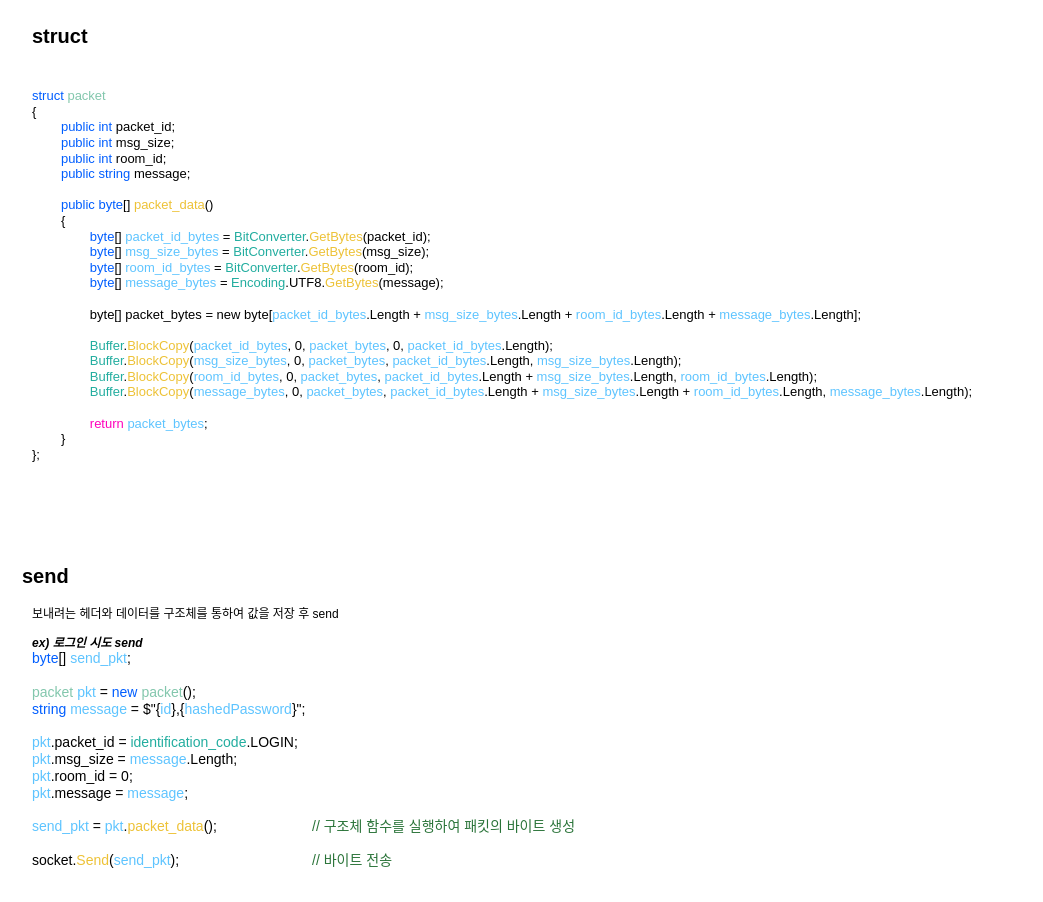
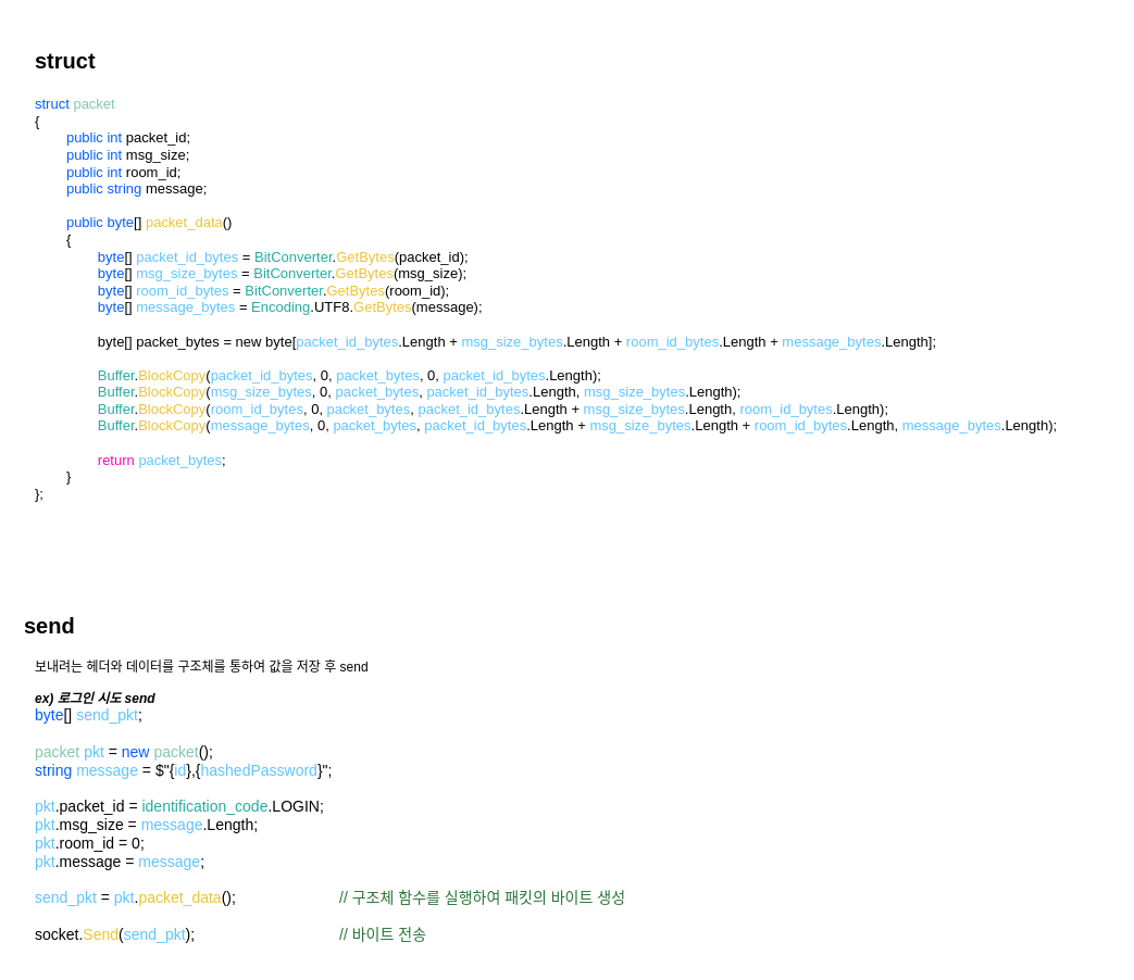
  <mxCell id="0" />
  <mxCell id="1" parent="0" />
- <mxCell id="2" value="struct" style="text;html=1;align=left;verticalAlign=middle;whiteSpace=wrap;rounded=0;fontSize=20;fontStyle=1" vertex="1" parent="1"><mxGeometry x="30" y="20" width="60" height="30" as="geometry" /></mxCell>
+ <mxCell id="2" value="struct" style="text;html=1;align=left;verticalAlign=middle;whiteSpace=wrap;rounded=0;fontSize=20;fontStyle=1" vertex="1" parent="1"><mxGeometry x="30" y="40" width="60" height="30" as="geometry" /></mxCell>
  <mxCell id="3" value="&lt;font style=&quot;font-size: 13px;&quot;&gt;&lt;font color=&quot;#005eff&quot;&gt;struct &lt;/font&gt;&lt;font color=&quot;#83c7ad&quot;&gt;packet&lt;/font&gt;&lt;/font&gt;&lt;div style=&quot;font-size: 13px;&quot;&gt;&lt;font style=&quot;font-size: 13px;&quot;&gt;{&lt;/font&gt;&lt;/div&gt;&lt;div style=&quot;font-size: 13px;&quot;&gt;&lt;font style=&quot;font-size: 13px;&quot;&gt;&lt;span style=&quot;white-space: pre;&quot;&gt;&#09;&lt;/span&gt;&lt;font color=&quot;#005eff&quot;&gt;public int&lt;/font&gt; packet_id;&lt;br style=&quot;&quot;&gt;&lt;/font&gt;&lt;/div&gt;&lt;div style=&quot;font-size: 13px;&quot;&gt;&lt;font style=&quot;font-size: 13px;&quot;&gt;&lt;span style=&quot;white-space: pre;&quot;&gt;&#09;&lt;/span&gt;&lt;font color=&quot;#005eff&quot;&gt;public int&lt;/font&gt; msg_size;&lt;/font&gt;&lt;/div&gt;&lt;div style=&quot;font-size: 13px;&quot;&gt;&lt;font style=&quot;font-size: 13px;&quot;&gt;&lt;span style=&quot;white-space: pre;&quot;&gt;&#09;&lt;/span&gt;&lt;font color=&quot;#005eff&quot;&gt;public int&lt;/font&gt; room_id;&lt;br style=&quot;&quot;&gt;&lt;/font&gt;&lt;/div&gt;&lt;div style=&quot;font-size: 13px;&quot;&gt;&lt;font style=&quot;font-size: 13px;&quot;&gt;&lt;span style=&quot;white-space: pre;&quot;&gt;&#09;&lt;/span&gt;&lt;font color=&quot;#005eff&quot;&gt;public string&lt;/font&gt; message;&lt;br style=&quot;&quot;&gt;&lt;/font&gt;&lt;/div&gt;&lt;div style=&quot;font-size: 13px;&quot;&gt;&lt;font style=&quot;font-size: 13px;&quot;&gt;&lt;span style=&quot;white-space: pre;&quot;&gt;&#09;&lt;/span&gt;&lt;br style=&quot;&quot;&gt;&lt;/font&gt;&lt;/div&gt;&lt;div style=&quot;font-size: 13px;&quot;&gt;&lt;font style=&quot;font-size: 13px;&quot;&gt;&lt;span style=&quot;white-space: pre;&quot;&gt;&#09;&lt;/span&gt;&lt;font color=&quot;#005eff&quot;&gt;public byte&lt;/font&gt;[] &lt;font color=&quot;#edc237&quot;&gt;packet_data&lt;/font&gt;()&lt;br style=&quot;&quot;&gt;&lt;/font&gt;&lt;/div&gt;&lt;div style=&quot;font-size: 13px;&quot;&gt;&lt;font style=&quot;font-size: 13px;&quot;&gt;&lt;span style=&quot;white-space: pre;&quot;&gt;&#09;&lt;/span&gt;{&lt;br style=&quot;&quot;&gt;&lt;/font&gt;&lt;/div&gt;&lt;div style=&quot;font-size: 13px;&quot;&gt;&lt;font style=&quot;font-size: 13px;&quot;&gt;&lt;span style=&quot;white-space: pre;&quot;&gt;&#09;&lt;/span&gt;&lt;span style=&quot;white-space: pre;&quot;&gt;&#09;&lt;/span&gt;&lt;font color=&quot;#005eff&quot;&gt;byte&lt;/font&gt;[] &lt;font color=&quot;#5ec4ff&quot;&gt;packet_id_bytes &lt;/font&gt;= &lt;font color=&quot;#22ad9f&quot;&gt;BitConverter&lt;/font&gt;.&lt;font color=&quot;#edc237&quot;&gt;GetBytes&lt;/font&gt;(packet_id);&lt;br style=&quot;&quot;&gt;&lt;/font&gt;&lt;/div&gt;&lt;div style=&quot;font-size: 13px;&quot;&gt;&lt;font style=&quot;font-size: 13px;&quot;&gt;&lt;span style=&quot;white-space: pre;&quot;&gt;&#09;&lt;/span&gt;&lt;span style=&quot;white-space: pre;&quot;&gt;&#09;&lt;/span&gt;&lt;span style=&quot;background-color: initial;&quot;&gt;&lt;font color=&quot;#005eff&quot;&gt;byte&lt;/font&gt;[] &lt;font color=&quot;#5ec4ff&quot;&gt;msg_size_bytes &lt;/font&gt;= &lt;font color=&quot;#22ad9f&quot;&gt;BitConverter&lt;/font&gt;.&lt;font color=&quot;#edc237&quot;&gt;GetBytes&lt;/font&gt;(msg_size);&lt;/span&gt;&lt;/font&gt;&lt;/div&gt;&lt;div style=&quot;font-size: 13px;&quot;&gt;&lt;font style=&quot;font-size: 13px;&quot;&gt;&lt;span style=&quot;background-color: initial; white-space: pre;&quot;&gt;&#09;&lt;/span&gt;&lt;span style=&quot;background-color: initial; white-space: pre;&quot;&gt;&#09;&lt;/span&gt;&lt;span style=&quot;background-color: initial;&quot;&gt;&lt;font color=&quot;#005eff&quot;&gt;byte&lt;/font&gt;[] &lt;font color=&quot;#5ec4ff&quot;&gt;room_id_bytes &lt;/font&gt;= &lt;font color=&quot;#22ad9f&quot;&gt;BitConverter&lt;/font&gt;.&lt;font color=&quot;#edc237&quot;&gt;GetBytes&lt;/font&gt;(room_id);&lt;/span&gt;&lt;/font&gt;&lt;/div&gt;&lt;div style=&quot;font-size: 13px;&quot;&gt;&lt;font style=&quot;font-size: 13px;&quot;&gt;&lt;span style=&quot;white-space: pre;&quot;&gt;&#09;&lt;/span&gt;&lt;span style=&quot;white-space: pre;&quot;&gt;&#09;&lt;/span&gt;&lt;span style=&quot;background-color: initial;&quot;&gt;&lt;font color=&quot;#005eff&quot;&gt;byte&lt;/font&gt;[] &lt;font color=&quot;#5ec4ff&quot;&gt;message_bytes &lt;/font&gt;= &lt;font color=&quot;#22ad9f&quot;&gt;Encoding&lt;/font&gt;.UTF8.&lt;font color=&quot;#edc237&quot;&gt;GetBytes&lt;/font&gt;(message);&lt;/span&gt;&lt;span style=&quot;background-color: initial;&quot;&gt;&lt;br style=&quot;&quot;&gt;&lt;/span&gt;&lt;/font&gt;&lt;/div&gt;&lt;div style=&quot;font-size: 13px;&quot;&gt;&lt;span style=&quot;background-color: initial;&quot;&gt;&lt;font style=&quot;font-size: 13px;&quot;&gt;&lt;span style=&quot;white-space: pre;&quot;&gt;&#09;&lt;/span&gt;&lt;span style=&quot;white-space: pre;&quot;&gt;&#09;&lt;/span&gt;&lt;br style=&quot;&quot;&gt;&lt;/font&gt;&lt;/span&gt;&lt;/div&gt;&lt;div style=&quot;font-size: 13px;&quot;&gt;&lt;font style=&quot;font-size: 13px;&quot;&gt;&lt;span style=&quot;white-space: pre;&quot;&gt;&#09;&lt;/span&gt;&lt;span style=&quot;white-space: pre;&quot;&gt;&#09;&lt;/span&gt;byte[] packet_bytes = new byte[&lt;font color=&quot;#5ec4ff&quot;&gt;packet_id_bytes&lt;/font&gt;.Length + &lt;font color=&quot;#5ec4ff&quot;&gt;msg_size_bytes&lt;/font&gt;.Length + &lt;font color=&quot;#5ec4ff&quot;&gt;room_id_bytes&lt;/font&gt;.Length + &lt;font color=&quot;#5ec4ff&quot;&gt;message_bytes&lt;/font&gt;.Length];&lt;br style=&quot;&quot;&gt;&lt;/font&gt;&lt;/div&gt;&lt;div style=&quot;font-size: 13px;&quot;&gt;&lt;font style=&quot;font-size: 13px;&quot;&gt;&lt;br style=&quot;&quot;&gt;&lt;/font&gt;&lt;/div&gt;&lt;div style=&quot;font-size: 13px;&quot;&gt;&lt;font style=&quot;font-size: 13px;&quot;&gt;&lt;span style=&quot;white-space: pre;&quot;&gt;&#09;&lt;/span&gt;&lt;span style=&quot;white-space: pre;&quot;&gt;&#09;&lt;/span&gt;&lt;font color=&quot;#22ad9f&quot;&gt;Buffer&lt;/font&gt;.&lt;font color=&quot;#edc237&quot;&gt;BlockCopy&lt;/font&gt;(&lt;font color=&quot;#5ec4ff&quot;&gt;packet_id_bytes&lt;/font&gt;, 0, &lt;font color=&quot;#5ec4ff&quot;&gt;packet_bytes&lt;/font&gt;, 0, &lt;font color=&quot;#5ec4ff&quot;&gt;packet_id_bytes&lt;/font&gt;.Length);&lt;br style=&quot;&quot;&gt;&lt;/font&gt;&lt;/div&gt;&lt;div style=&quot;font-size: 13px;&quot;&gt;&lt;font style=&quot;font-size: 13px;&quot;&gt;&lt;span style=&quot;white-space: pre;&quot;&gt;&#09;&lt;/span&gt;&lt;span style=&quot;white-space: pre;&quot;&gt;&#09;&lt;/span&gt;&lt;span style=&quot;color: rgb(34, 173, 159);&quot;&gt;Buffer&lt;/span&gt;.&lt;span style=&quot;color: rgb(237, 194, 55);&quot;&gt;BlockCopy&lt;/span&gt;(&lt;font color=&quot;#5ec4ff&quot;&gt;msg_size_bytes&lt;/font&gt;, 0, &lt;font color=&quot;#5ec4ff&quot;&gt;packet_bytes&lt;/font&gt;, &lt;font color=&quot;#5ec4ff&quot;&gt;packet_id_bytes&lt;/font&gt;.Length, &lt;font color=&quot;#5ec4ff&quot;&gt;msg_size_bytes&lt;/font&gt;.Length);&lt;br style=&quot;&quot;&gt;&lt;/font&gt;&lt;/div&gt;&lt;div style=&quot;font-size: 13px;&quot;&gt;&lt;font style=&quot;font-size: 13px;&quot;&gt;&lt;span style=&quot;white-space: pre;&quot;&gt;&#09;&lt;/span&gt;&lt;span style=&quot;white-space: pre;&quot;&gt;&#09;&lt;/span&gt;&lt;span style=&quot;color: rgb(34, 173, 159);&quot;&gt;Buffer&lt;/span&gt;.&lt;span style=&quot;color: rgb(237, 194, 55);&quot;&gt;BlockCopy&lt;/span&gt;(&lt;font color=&quot;#5ec4ff&quot;&gt;room_id_bytes&lt;/font&gt;, 0, &lt;font color=&quot;#5ec4ff&quot;&gt;packet_bytes&lt;/font&gt;, &lt;font color=&quot;#5ec4ff&quot;&gt;packet_id_bytes&lt;/font&gt;.Length + &lt;font color=&quot;#5ec4ff&quot;&gt;msg_size_bytes&lt;/font&gt;.Length, &lt;font color=&quot;#5ec4ff&quot;&gt;room_id_bytes&lt;/font&gt;.Length);&lt;br style=&quot;&quot;&gt;&lt;/font&gt;&lt;/div&gt;&lt;div style=&quot;font-size: 13px;&quot;&gt;&lt;font style=&quot;font-size: 13px;&quot;&gt;&lt;span style=&quot;white-space: pre;&quot;&gt;&#09;&lt;/span&gt;&lt;span style=&quot;white-space: pre;&quot;&gt;&#09;&lt;/span&gt;&lt;span style=&quot;color: rgb(34, 173, 159);&quot;&gt;Buffer&lt;/span&gt;.&lt;span style=&quot;color: rgb(237, 194, 55);&quot;&gt;BlockCopy&lt;/span&gt;(&lt;font color=&quot;#5ec4ff&quot;&gt;message_bytes&lt;/font&gt;, 0, &lt;font color=&quot;#5ec4ff&quot;&gt;packet_bytes&lt;/font&gt;, &lt;font color=&quot;#5ec4ff&quot;&gt;packet_id_bytes&lt;/font&gt;.Length + &lt;font color=&quot;#5ec4ff&quot;&gt;msg_size_bytes&lt;/font&gt;.Length + &lt;font color=&quot;#5ec4ff&quot;&gt;room_id_bytes&lt;/font&gt;.Length, &lt;font color=&quot;#5ec4ff&quot;&gt;message_bytes&lt;/font&gt;.Length);&lt;br style=&quot;&quot;&gt;&lt;/font&gt;&lt;/div&gt;&lt;div style=&quot;font-size: 13px;&quot;&gt;&lt;font style=&quot;font-size: 13px;&quot;&gt;&lt;br&gt;&lt;/font&gt;&lt;/div&gt;&lt;div style=&quot;font-size: 13px;&quot;&gt;&lt;font style=&quot;font-size: 13px;&quot;&gt;&lt;span style=&quot;white-space: pre;&quot;&gt;&#09;&lt;/span&gt;&lt;span style=&quot;white-space: pre;&quot;&gt;&#09;&lt;/span&gt;&lt;font color=&quot;#ff03bc&quot;&gt;return &lt;/font&gt;&lt;font color=&quot;#5ec4ff&quot;&gt;packet_bytes&lt;/font&gt;;&lt;br&gt;&lt;/font&gt;&lt;/div&gt;&lt;div style=&quot;font-size: 13px;&quot;&gt;&lt;span style=&quot;background-color: initial;&quot;&gt;&lt;font style=&quot;font-size: 13px;&quot;&gt;&lt;span style=&quot;white-space: pre;&quot;&gt;&#09;&lt;/span&gt;}&lt;/font&gt;&lt;br style=&quot;font-size: 14px;&quot;&gt;&lt;/span&gt;&lt;/div&gt;&lt;div style=&quot;font-size: 13px;&quot;&gt;&lt;span style=&quot;background-color: initial;&quot;&gt;&lt;font style=&quot;font-size: 13px;&quot;&gt;};&lt;/font&gt;&lt;/span&gt;&lt;/div&gt;" style="text;html=1;align=left;verticalAlign=top;whiteSpace=wrap;rounded=0;horizontal=1;fontSize=14;" vertex="1" parent="1"><mxGeometry x="30" y="80" width="991" height="390" as="geometry" /></mxCell>
  <mxCell id="4" value="send" style="text;html=1;align=left;verticalAlign=middle;whiteSpace=wrap;rounded=0;fontSize=20;fontStyle=1" vertex="1" parent="1"><mxGeometry x="20" y="560" width="60" height="30" as="geometry" /></mxCell>
  <mxCell id="5" value="보내려는 헤더와 데이터를 구조체를 통하여 값을 저장 후 send&lt;div&gt;&lt;br&gt;&lt;/div&gt;&lt;div&gt;&lt;i&gt;&lt;b&gt;ex) 로그인 시도 send&lt;/b&gt;&lt;/i&gt;&lt;/div&gt;&lt;div style=&quot;font-size: 14px;&quot;&gt;&lt;font style=&quot;font-size: 14px;&quot;&gt;&lt;font color=&quot;#005eff&quot;&gt;byte&lt;/font&gt;[] &lt;font color=&quot;#5ec4ff&quot;&gt;send_pkt&lt;/font&gt;;&lt;/font&gt;&lt;/div&gt;&lt;div style=&quot;font-size: 14px;&quot;&gt;&lt;font style=&quot;font-size: 14px;&quot;&gt;&lt;br&gt;&lt;/font&gt;&lt;/div&gt;&lt;div style=&quot;font-size: 14px;&quot;&gt;&lt;font style=&quot;font-size: 14px;&quot;&gt;&lt;font color=&quot;#83c7ad&quot;&gt;packet &lt;/font&gt;&lt;font color=&quot;#5ec4ff&quot;&gt;pkt &lt;/font&gt;= &lt;font color=&quot;#005eff&quot;&gt;new &lt;/font&gt;&lt;font color=&quot;#83c7ad&quot;&gt;packet&lt;/font&gt;();&lt;/font&gt;&lt;/div&gt;&lt;div style=&quot;font-size: 14px;&quot;&gt;&lt;font style=&quot;font-size: 14px;&quot;&gt;&lt;font color=&quot;#005eff&quot;&gt;string &lt;/font&gt;&lt;font color=&quot;#5ec4ff&quot;&gt;message &lt;/font&gt;= $&quot;{&lt;font color=&quot;#5ec4ff&quot;&gt;id&lt;/font&gt;},{&lt;font color=&quot;#5ec4ff&quot;&gt;hashedPassword&lt;/font&gt;}&quot;;&lt;/font&gt;&lt;/div&gt;&lt;div style=&quot;font-size: 14px;&quot;&gt;&lt;font style=&quot;font-size: 14px;&quot;&gt;&lt;br&gt;&lt;/font&gt;&lt;/div&gt;&lt;div style=&quot;font-size: 14px;&quot;&gt;&lt;font style=&quot;font-size: 14px;&quot;&gt;&lt;font color=&quot;#5ec4ff&quot;&gt;pkt&lt;/font&gt;.packet_id = &lt;font color=&quot;#22ad9f&quot;&gt;identification_code&lt;/font&gt;.LOGIN;&lt;/font&gt;&lt;/div&gt;&lt;div style=&quot;font-size: 14px;&quot;&gt;&lt;font style=&quot;font-size: 14px;&quot;&gt;&lt;font color=&quot;#5ec4ff&quot;&gt;pkt&lt;/font&gt;.msg_size = &lt;font color=&quot;#5ec4ff&quot;&gt;message&lt;/font&gt;.Length;&lt;/font&gt;&lt;/div&gt;&lt;div style=&quot;font-size: 14px;&quot;&gt;&lt;font style=&quot;font-size: 14px;&quot;&gt;&lt;font color=&quot;#5ec4ff&quot;&gt;pkt&lt;/font&gt;.room_id = 0;&lt;/font&gt;&lt;/div&gt;&lt;div style=&quot;font-size: 14px;&quot;&gt;&lt;font style=&quot;font-size: 14px;&quot;&gt;&lt;font color=&quot;#5ec4ff&quot;&gt;pkt&lt;/font&gt;.message = &lt;font color=&quot;#5ec4ff&quot;&gt;message&lt;/font&gt;;&lt;/font&gt;&lt;/div&gt;&lt;div style=&quot;font-size: 14px;&quot;&gt;&lt;font style=&quot;font-size: 14px;&quot;&gt;&lt;br&gt;&lt;/font&gt;&lt;/div&gt;&lt;div style=&quot;font-size: 14px;&quot;&gt;&lt;font style=&quot;font-size: 14px;&quot;&gt;&lt;font color=&quot;#5ec4ff&quot;&gt;send_pkt &lt;/font&gt;= &lt;font color=&quot;#5ec4ff&quot;&gt;pkt&lt;/font&gt;.&lt;font color=&quot;#edc237&quot;&gt;packet_data&lt;/font&gt;();&lt;span style=&quot;white-space: pre;&quot;&gt;&#09;&lt;/span&gt;&lt;span style=&quot;white-space: pre;&quot;&gt;&#09;&lt;/span&gt;&lt;span style=&quot;white-space: pre;&quot;&gt;&#09;&lt;/span&gt;&lt;font color=&quot;#297338&quot;&gt;// 구조체 함수를 실행하여 패킷의 바이트 생성&lt;/font&gt;&lt;/font&gt;&lt;/div&gt;&lt;div style=&quot;font-size: 14px;&quot;&gt;&lt;font style=&quot;font-size: 14px;&quot;&gt;&lt;br&gt;&lt;/font&gt;&lt;/div&gt;&lt;div style=&quot;font-size: 14px;&quot;&gt;&lt;font style=&quot;font-size: 14px;&quot;&gt;socket.&lt;font color=&quot;#edc237&quot;&gt;Send&lt;/font&gt;(&lt;font color=&quot;#5ec4ff&quot;&gt;send_pkt&lt;/font&gt;);&lt;span style=&quot;white-space: pre;&quot;&gt;&#09;&lt;/span&gt;&lt;span style=&quot;white-space: pre;&quot;&gt;&#09;&lt;/span&gt;&lt;span style=&quot;white-space: pre;&quot;&gt;&#09;&lt;/span&gt;&lt;span style=&quot;white-space: pre;&quot;&gt;&#09;&lt;/span&gt;&lt;span style=&quot;white-space: pre;&quot;&gt;&#09;&lt;/span&gt;&lt;font color=&quot;#297338&quot;&gt;// 바이트 전송&lt;/font&gt;&lt;/font&gt;&lt;/div&gt;" style="text;html=1;align=left;verticalAlign=top;whiteSpace=wrap;rounded=0;" vertex="1" parent="1"><mxGeometry x="30" y="600" width="691" height="280" as="geometry" /></mxCell>
